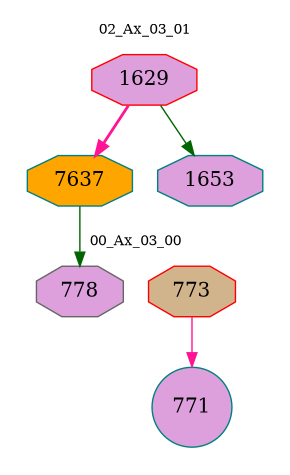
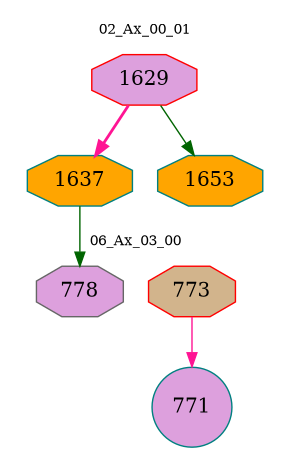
  digraph {
    node [color=teal fillcolor=plum shape=octagon style=filled]
    edge [color=deeppink style=solid]
    n1 [color=red fillcolor=tan label=773]
    n2 [label=771 shape=circle]
    n3 [color=gray40 label=778]
    n4 [color=red label=1629]
-   n5 [fillcolor=orange label=7637]
-   n6 [label=1653]
+   n5 [fillcolor=orange label=1637]
+   n6 [fillcolor=orange label=1653]
    subgraph cluster_1 {
      color=white
      fontsize=10
-     label="00_Ax_03_00"
+     label="06_Ax_03_00"
      n1
      n2
      n3
    }
    subgraph cluster_2 {
      color=white
      fontsize=10
-     label="02_Ax_03_01"
+     label="02_Ax_00_01"
      n4
      n5
      n6
    }
    n1 -> n2
    n4 -> n5 [style=bold]
    n4 -> n6 [color=darkgreen]
    n5 -> n3 [color=darkgreen]
  }
